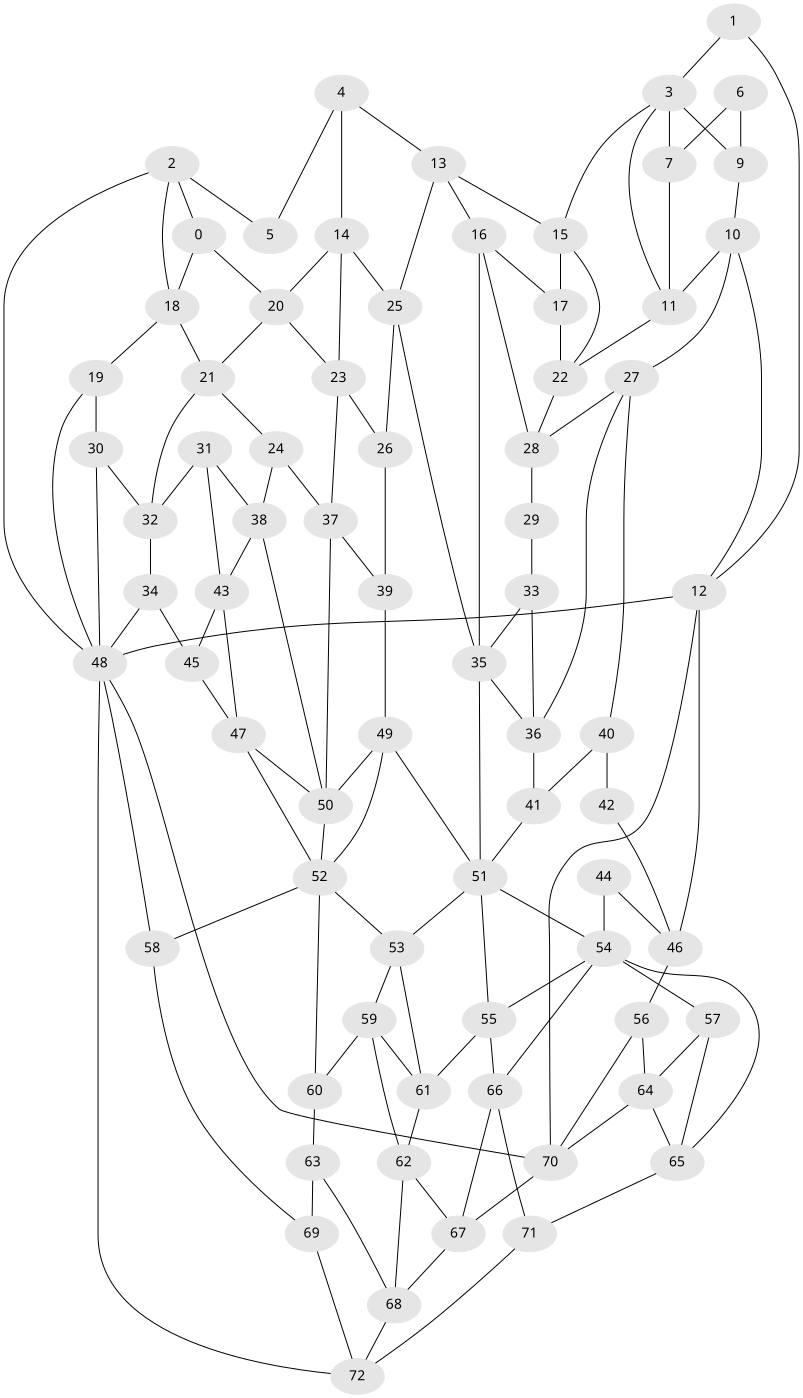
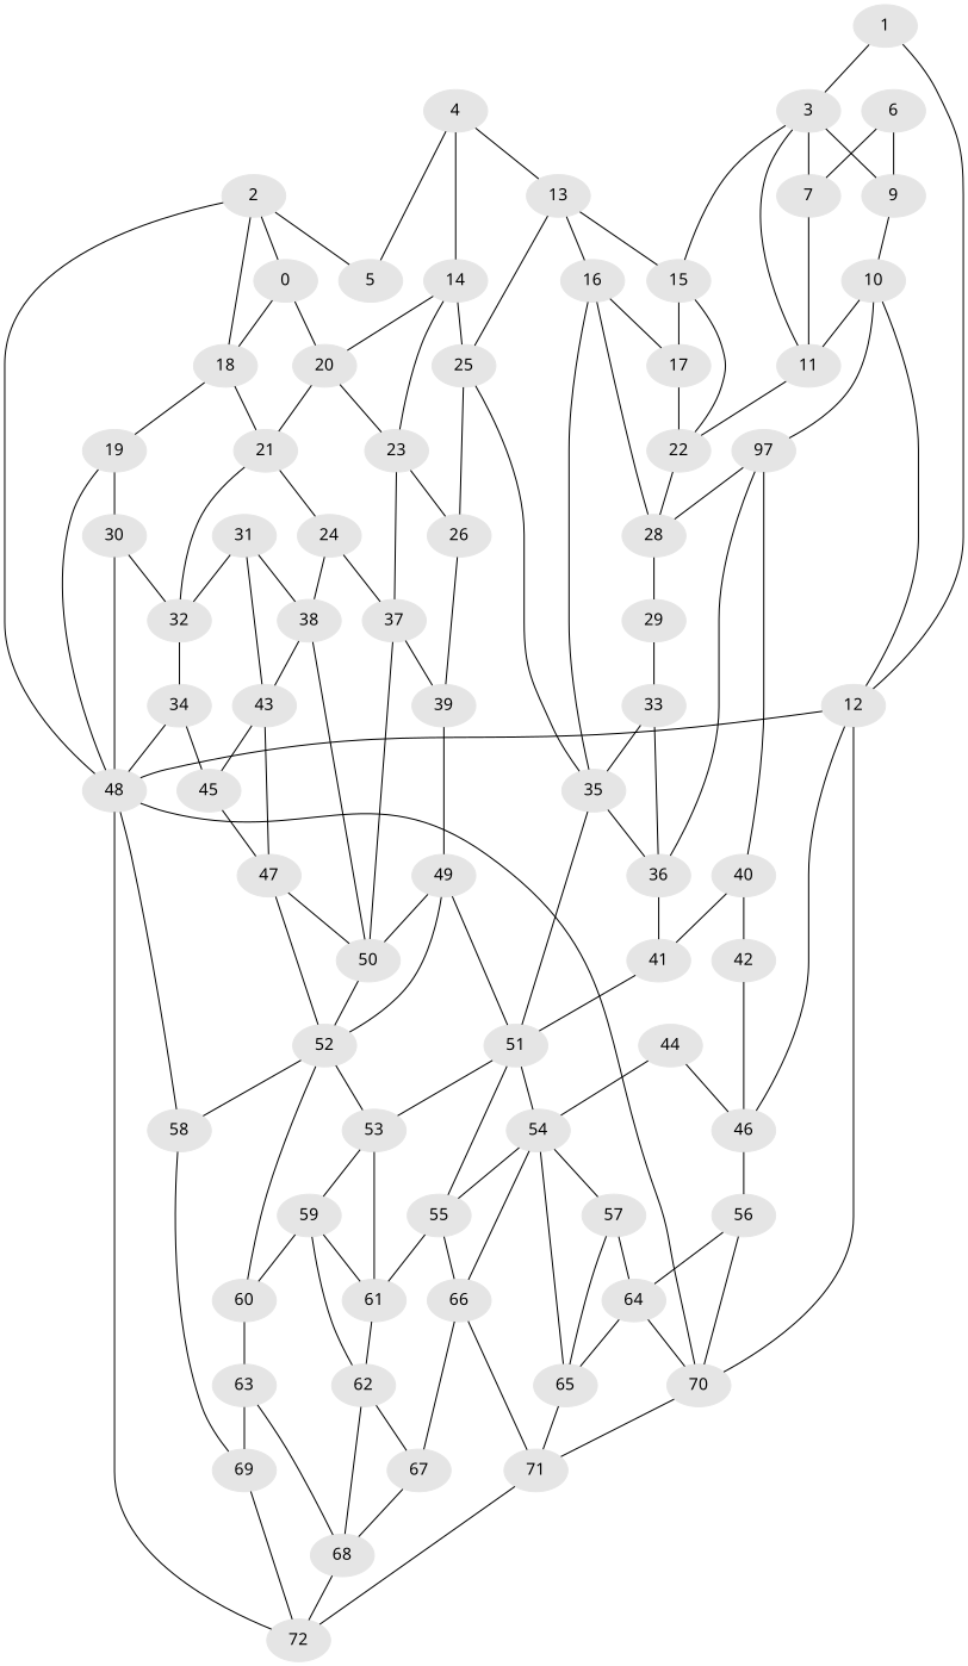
  graph {
    fontname="Noto Sans"
    node [color=gray90 fontname="Noto Sans" style=filled]
    edge [fontname="Noto Sans" weight=1.0]
    1
    3
    12
    9
    7
    11
    15
    10
    48
    46
    70
    2
    5
    n14 [label=0]
    18
    20
    19
    21
    58
    72
    22
    17
    4
    13
    14
    16
    25
    23
    6
-   27
+   27 [label=97]
    28
    36
    40
    56
    71
    35
    26
    37
    29
    33
    30
    24
    32
    38
    34
    39
    50
    43
    51
    49
    41
    42
    31
    45
    47
    54
    53
    55
    52
    44
    57
    65
    66
    64
    60
    69
    59
    61
    63
    62
    67
    68
    1 -- 3
    1 -- 12
    3 -- 9
    3 -- 7
    3 -- 11
    3 -- 15
    12 -- 48
    12 -- 46
    12 -- 70
    9 -- 10
    7 -- 11
    11 -- 22
    15 -- 22
    15 -- 17
    10 -- 12
    10 -- 11
    10 -- 27
    48 -- 70
    48 -- 58
    48 -- 72
    46 -- 56
-   70 -- 67
+   70 -- 71
    2 -- 48
    2 -- 5
    2 -- n14
    2 -- 18
    n14 -- 18
    n14 -- 20
    18 -- 19
    18 -- 21
    20 -- 21
    20 -- 23
    19 -- 48
    19 -- 30 [weight=2.0]
    21 -- 24
    21 -- 32
    58 -- 69
    22 -- 28
    17 -- 22
    4 -- 5
    4 -- 13
    4 -- 14
    13 -- 15
    13 -- 16
    13 -- 25
    14 -- 20
    14 -- 25
    14 -- 23
    16 -- 17
    16 -- 28
    16 -- 35
    25 -- 35
    25 -- 26
    23 -- 26
    23 -- 37
    6 -- 9 [weight=2.0]
    6 -- 7
    27 -- 28
    27 -- 36
    27 -- 40
    28 -- 29
    36 -- 41
    40 -- 41
    40 -- 42 [weight=2.0]
    56 -- 70
    56 -- 64
    71 -- 72
    35 -- 36
    35 -- 51
    26 -- 39
    37 -- 39
    37 -- 50
    29 -- 33 [weight=2.0]
    33 -- 36
    33 -- 35
    30 -- 48
    30 -- 32
    24 -- 37
    24 -- 38
    32 -- 34
    38 -- 50
    38 -- 43
    34 -- 48
    34 -- 45
    39 -- 49 [weight=2.0]
    50 -- 52
    43 -- 45 [weight=2.0]
    43 -- 47
    51 -- 54
    51 -- 53
    51 -- 55
    49 -- 50 [weight=2.0]
    49 -- 51
    49 -- 52
    41 -- 51
    42 -- 46
    31 -- 32
    31 -- 38
    31 -- 43
    45 -- 47
    47 -- 50
    47 -- 52
    54 -- 55
    54 -- 57
    54 -- 65
    54 -- 66
    53 -- 59
    53 -- 61
    55 -- 66
    55 -- 61
    52 -- 58
    52 -- 53
    52 -- 60
    44 -- 46
    44 -- 54
    57 -- 65
    57 -- 64
    65 -- 71
    66 -- 71
    66 -- 67
    64 -- 70
    64 -- 65
    60 -- 63
    69 -- 72
    59 -- 60
    59 -- 61
    59 -- 62
    61 -- 62
    63 -- 69 [weight=2.0]
    63 -- 68
    62 -- 67
    62 -- 68
    67 -- 68
    68 -- 72
  }
